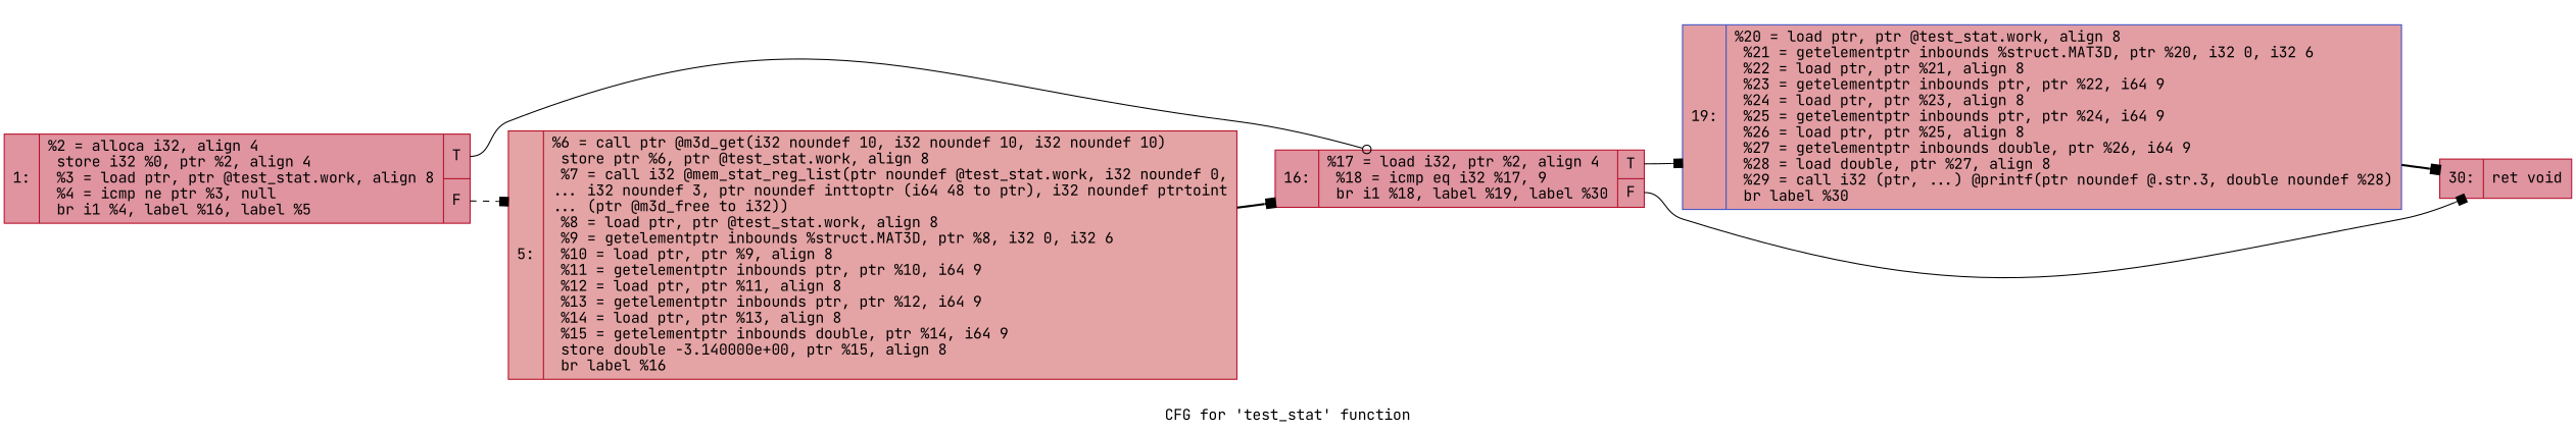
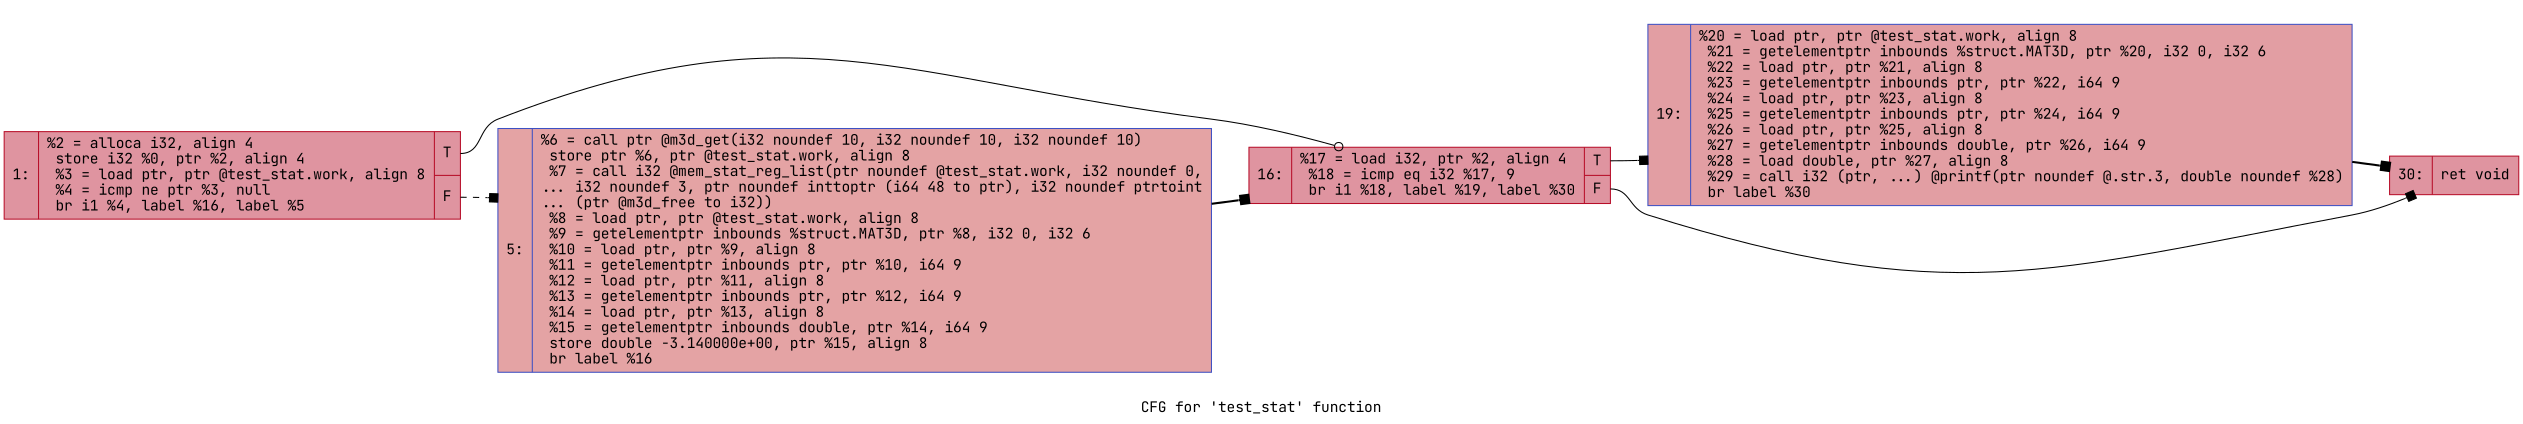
  digraph {
    label="CFG for 'test_stat' function"
    rankdir=LR
    fontname="JetBrains Mono"
    node [color="#b70d28ff" fillcolor="#b70d2870" fontname="JetBrains Mono" shape=record style=filled]
    edge [style=solid arrowhead=box fontname="JetBrains Mono"]
    n1 [label="{1:\l|  %2 = alloca i32, align 4\l  store i32 %0, ptr %2, align 4\l  %3 = load ptr, ptr @test_stat.work, align 8\l  %4 = icmp ne ptr %3, null\l  br i1 %4, label %16, label %5\l|{<s0>T|<s1>F}}"]
    n2 [label="{16:\l|  %17 = load i32, ptr %2, align 4\l  %18 = icmp eq i32 %17, 9\l  br i1 %18, label %19, label %30\l|{<s0>T|<s1>F}}"]
-   n3 [fillcolor="#c32e3170" label="{5:\l|  %6 = call ptr @m3d_get(i32 noundef 10, i32 noundef 10, i32 noundef 10)\l  store ptr %6, ptr @test_stat.work, align 8\l  %7 = call i32 @mem_stat_reg_list(ptr noundef @test_stat.work, i32 noundef 0,\l... i32 noundef 3, ptr noundef inttoptr (i64 48 to ptr), i32 noundef ptrtoint\l... (ptr @m3d_free to i32))\l  %8 = load ptr, ptr @test_stat.work, align 8\l  %9 = getelementptr inbounds %struct.MAT3D, ptr %8, i32 0, i32 6\l  %10 = load ptr, ptr %9, align 8\l  %11 = getelementptr inbounds ptr, ptr %10, i64 9\l  %12 = load ptr, ptr %11, align 8\l  %13 = getelementptr inbounds ptr, ptr %12, i64 9\l  %14 = load ptr, ptr %13, align 8\l  %15 = getelementptr inbounds double, ptr %14, i64 9\l  store double -3.140000e+00, ptr %15, align 8\l  br label %16\l}"]
+   n3 [color="#3d50c3ff" fillcolor="#c32e3170" label="{5:\l|  %6 = call ptr @m3d_get(i32 noundef 10, i32 noundef 10, i32 noundef 10)\l  store ptr %6, ptr @test_stat.work, align 8\l  %7 = call i32 @mem_stat_reg_list(ptr noundef @test_stat.work, i32 noundef 0,\l... i32 noundef 3, ptr noundef inttoptr (i64 48 to ptr), i32 noundef ptrtoint\l... (ptr @m3d_free to i32))\l  %8 = load ptr, ptr @test_stat.work, align 8\l  %9 = getelementptr inbounds %struct.MAT3D, ptr %8, i32 0, i32 6\l  %10 = load ptr, ptr %9, align 8\l  %11 = getelementptr inbounds ptr, ptr %10, i64 9\l  %12 = load ptr, ptr %11, align 8\l  %13 = getelementptr inbounds ptr, ptr %12, i64 9\l  %14 = load ptr, ptr %13, align 8\l  %15 = getelementptr inbounds double, ptr %14, i64 9\l  store double -3.140000e+00, ptr %15, align 8\l  br label %16\l}"]
    n4 [color="#3d50c3ff" fillcolor="#be242e70" label="{19:\l|  %20 = load ptr, ptr @test_stat.work, align 8\l  %21 = getelementptr inbounds %struct.MAT3D, ptr %20, i32 0, i32 6\l  %22 = load ptr, ptr %21, align 8\l  %23 = getelementptr inbounds ptr, ptr %22, i64 9\l  %24 = load ptr, ptr %23, align 8\l  %25 = getelementptr inbounds ptr, ptr %24, i64 9\l  %26 = load ptr, ptr %25, align 8\l  %27 = getelementptr inbounds double, ptr %26, i64 9\l  %28 = load double, ptr %27, align 8\l  %29 = call i32 (ptr, ...) @printf(ptr noundef @.str.3, double noundef %28)\l  br label %30\l}"]
    n5 [label="{30:\l|  ret void\l}"]
    n1 -> n2 [tailport=s0 arrowhead=odot]
    n1 -> n3 [tailport=s1 style=dashed]
    n2 -> n4 [tailport=s0]
    n2 -> n5 [tailport=s1]
    n3 -> n2 [style=bold]
    n4 -> n5 [style=bold]
  }
